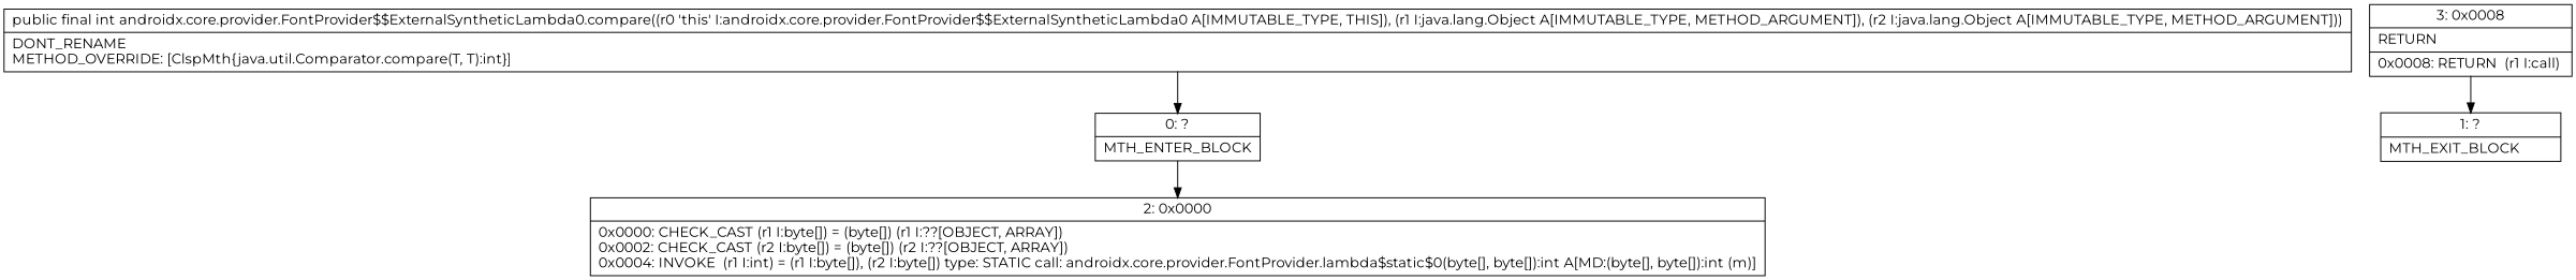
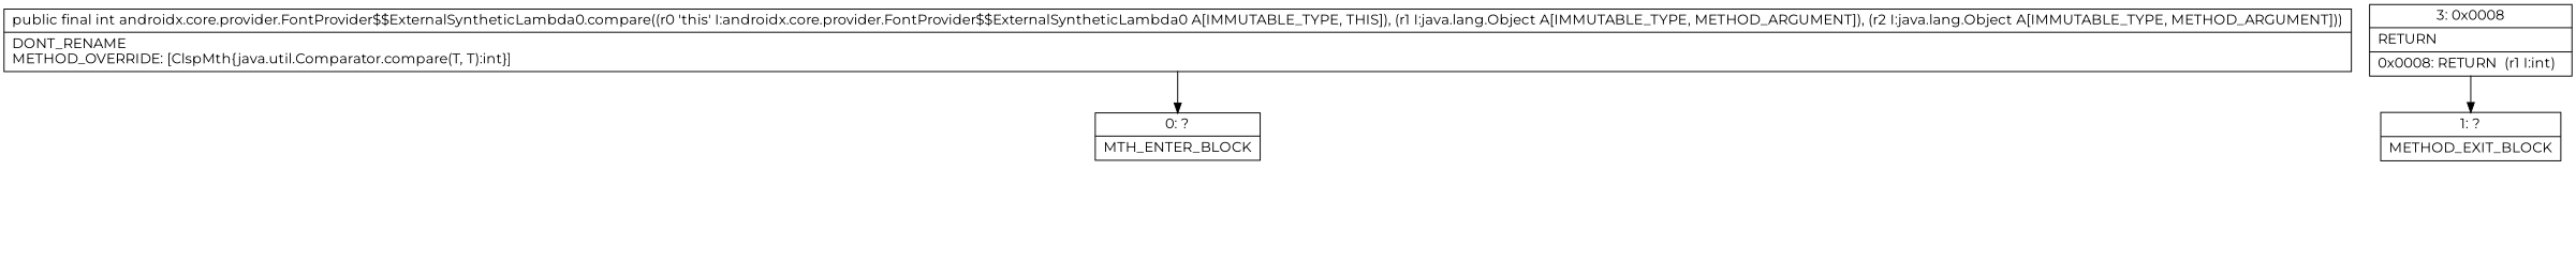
  digraph {
    fontname=Montserrat
    node [fontname=Montserrat shape=record]
    edge [fontname=Montserrat]
    n1 [label="{0\:\ ?|MTH_ENTER_BLOCK\l}"]
-   n2 [label="{2\:\ 0x0000|0x0000: CHECK_CAST (r1 I:byte[]) = (byte[]) (r1 I:??[OBJECT, ARRAY]) \l0x0002: CHECK_CAST (r2 I:byte[]) = (byte[]) (r2 I:??[OBJECT, ARRAY]) \l0x0004: INVOKE  (r1 I:int) = (r1 I:byte[]), (r2 I:byte[]) type: STATIC call: androidx.core.provider.FontProvider.lambda$static$0(byte[], byte[]):int A[MD:(byte[], byte[]):int (m)]\l}"]
-   n3 [label="{3\:\ 0x0008|RETURN\l|0x0008: RETURN  (r1 I:call) \l}"]
-   n4 [label="{1\:\ ?|MTH_EXIT_BLOCK\l}"]
+   n3 [label="{3\:\ 0x0008|RETURN\l|0x0008: RETURN  (r1 I:int) \l}"]
+   n4 [label="{1\:\ ?|METHOD_EXIT_BLOCK\l}"]
    n5 [label="{public final int androidx.core.provider.FontProvider$$ExternalSyntheticLambda0.compare((r0 'this' I:androidx.core.provider.FontProvider$$ExternalSyntheticLambda0 A[IMMUTABLE_TYPE, THIS]), (r1 I:java.lang.Object A[IMMUTABLE_TYPE, METHOD_ARGUMENT]), (r2 I:java.lang.Object A[IMMUTABLE_TYPE, METHOD_ARGUMENT]))  | DONT_RENAME\lMETHOD_OVERRIDE: [ClspMth\{java.util.Comparator.compare(T, T):int\}]\l}"]
-   n1 -> n2
    n3 -> n4
    n5 -> n1
  }
